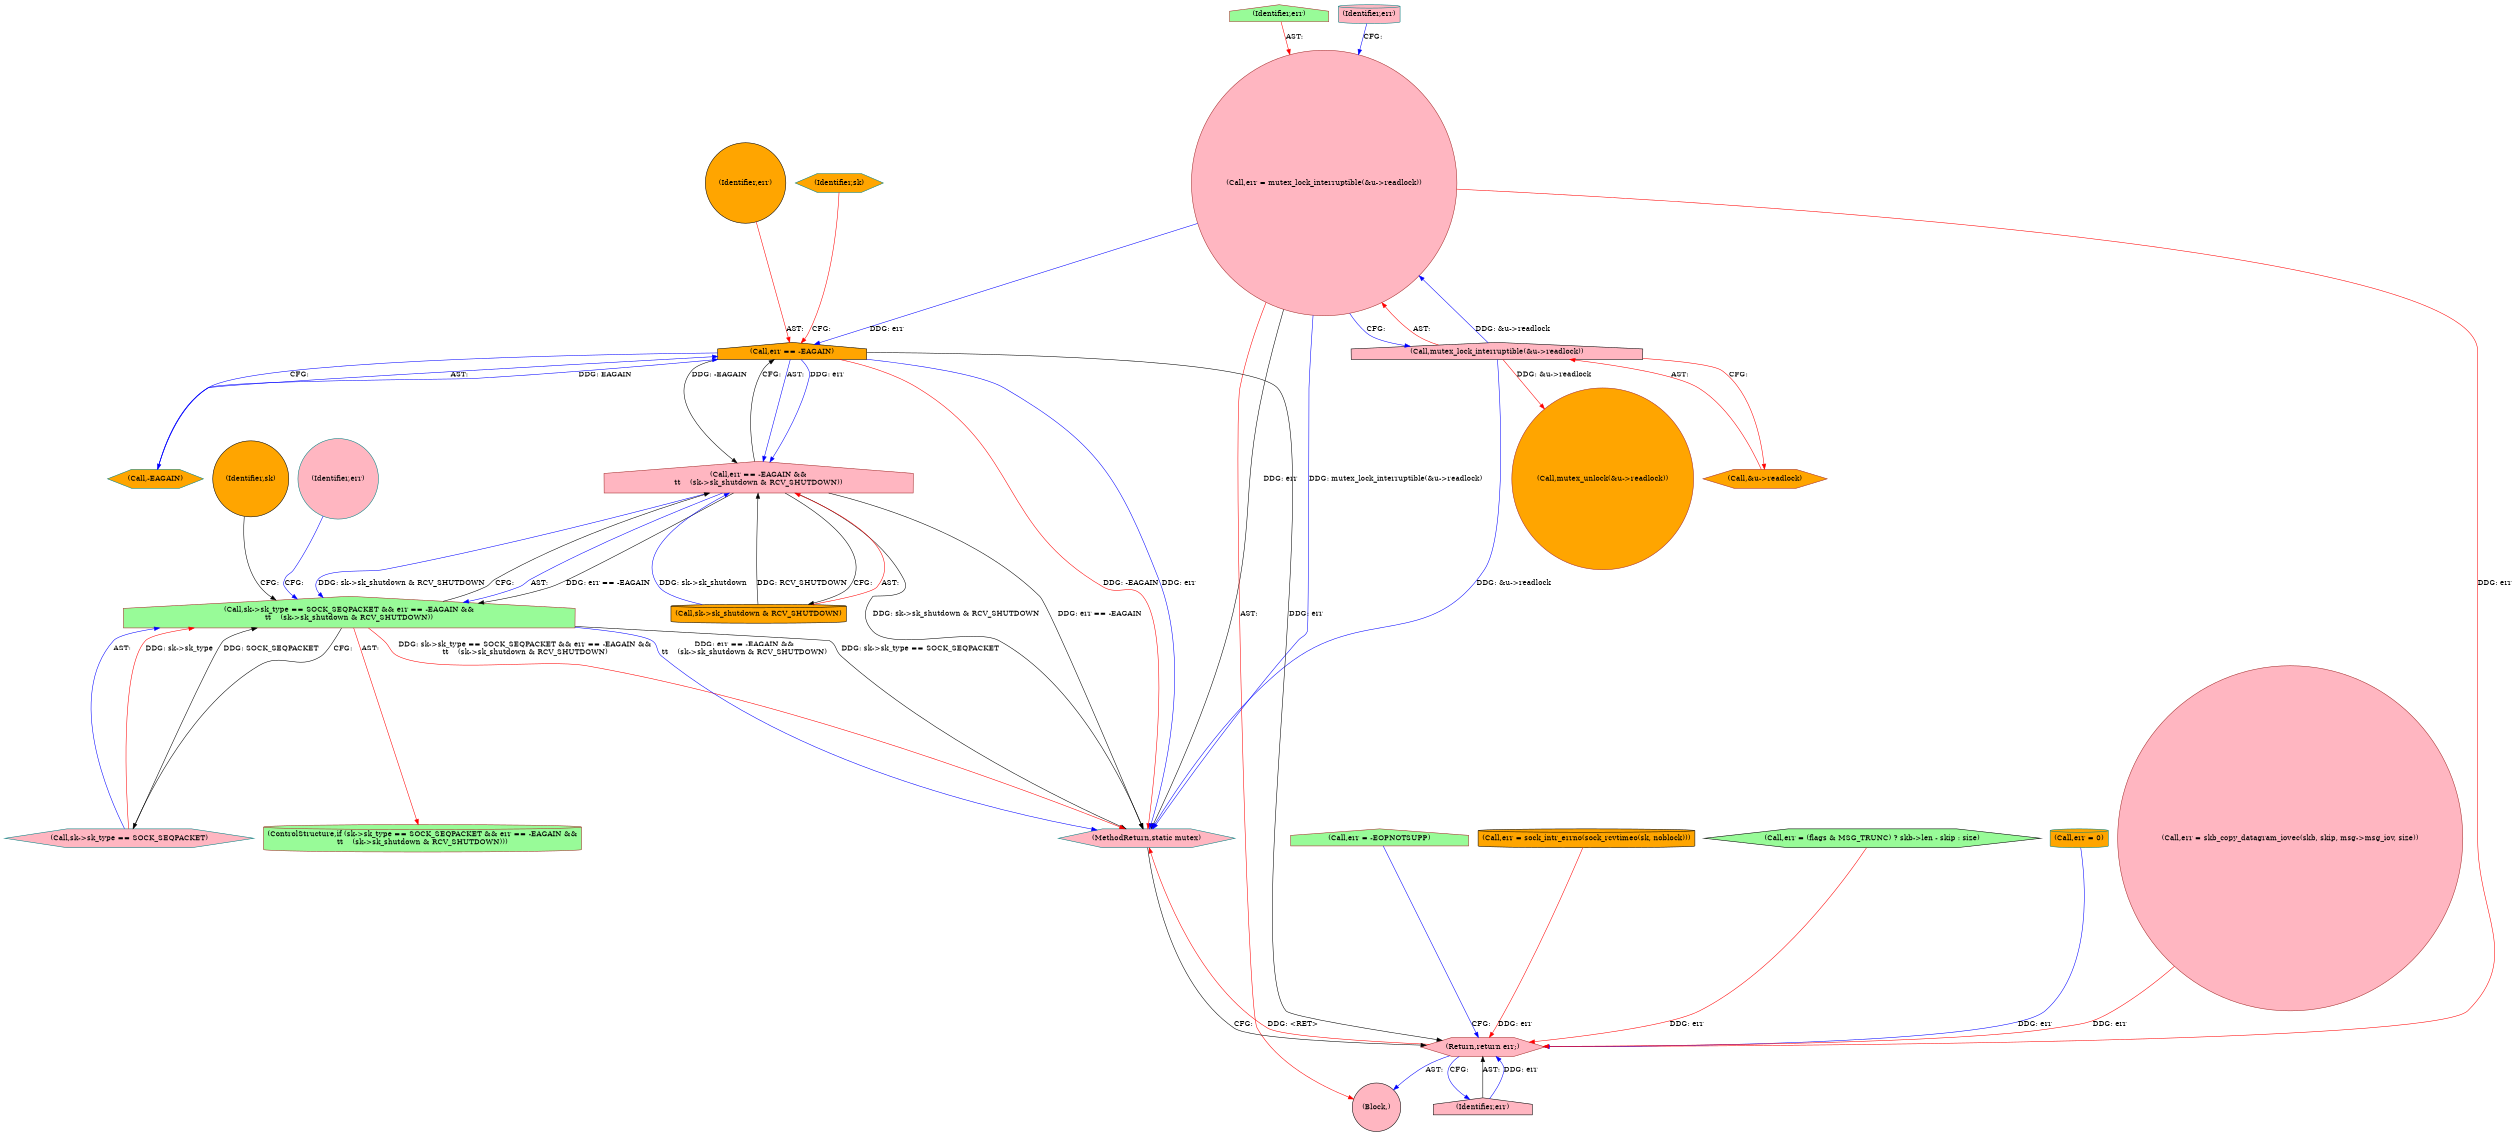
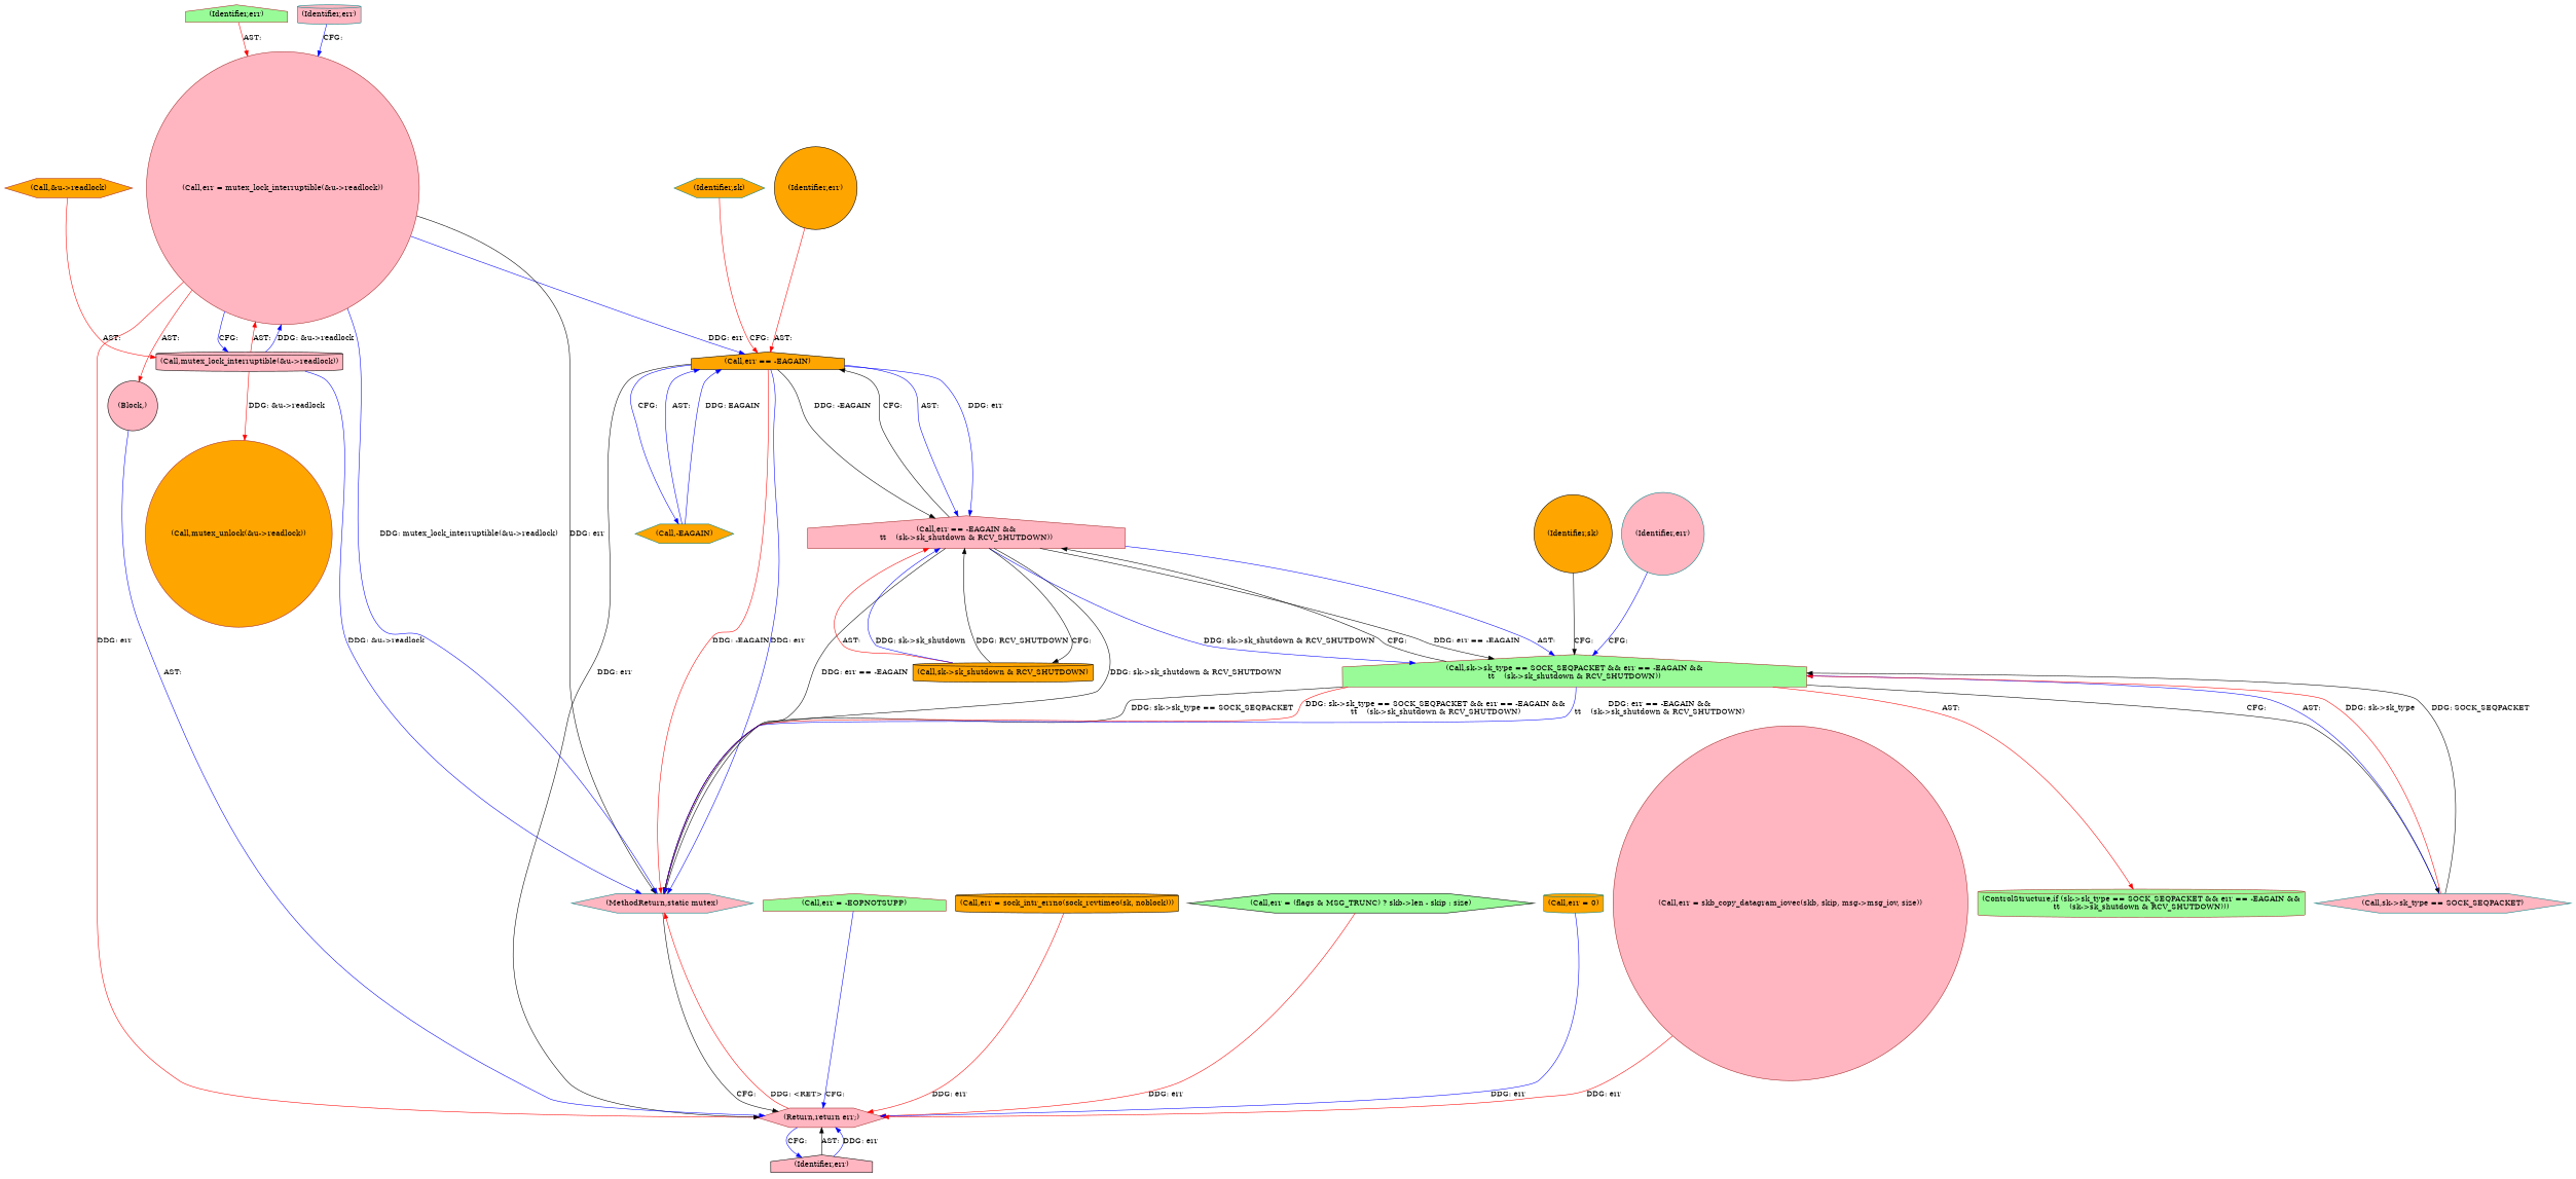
  digraph {
    node [color=brown fillcolor=lightpink shape=circle style=filled]
    edge [color=blue]
    n1 [label="(Call,err = mutex_lock_interruptible(&u->readlock))"]
-   n2 [color=black label="(Call,mutex_lock_interruptible(&u->readlock))" shape=house]
+   n2 [color=black label="(Call,mutex_lock_interruptible(&u->readlock))" shape=cylinder]
    n3 [color=black fillcolor=orange label="(Call,err == -EAGAIN)" shape=house]
    n4 [label="(Return,return err;)" shape=hexagon]
    n5 [color=teal label="(MethodReturn,static mutex)" shape=hexagon]
    n6 [color=black label="(Block,)"]
    n7 [fillcolor=orange label="(Call,mutex_unlock(&u->readlock))"]
    n8 [fillcolor=orange label="(Call,&u->readlock)" shape=hexagon]
    n9 [label="(Call,err == -EAGAIN &&\n\t\t    (sk->sk_shutdown & RCV_SHUTDOWN))" shape=house]
    n10 [color=teal fillcolor=orange label="(Call,-EAGAIN)" shape=hexagon]
    n11 [color=black label="(Identifier,err)" shape=house]
    n12 [fillcolor=palegreen label="(Call,sk->sk_type == SOCK_SEQPACKET && err == -EAGAIN &&\n\t\t    (sk->sk_shutdown & RCV_SHUTDOWN))" shape=house]
    n13 [color=black fillcolor=orange label="(Call,sk->sk_shutdown & RCV_SHUTDOWN)" shape=cylinder]
    n14 [color=teal label="(Call,sk->sk_type == SOCK_SEQPACKET)" shape=hexagon]
    n15 [fillcolor=palegreen label="(ControlStructure,if (sk->sk_type == SOCK_SEQPACKET && err == -EAGAIN &&\n\t\t    (sk->sk_shutdown & RCV_SHUTDOWN)))" shape=cylinder]
    n16 [color=black fillcolor=orange label="(Identifier,sk)"]
    n17 [color=teal fillcolor=orange label="(Identifier,sk)" shape=hexagon]
    n18 [fillcolor=palegreen label="(Call,err = -EOPNOTSUPP)" shape=house]
    n19 [color=black fillcolor=orange label="(Call,err = sock_intr_errno(sock_rcvtimeo(sk, noblock)))" shape=cylinder]
    n20 [color=black fillcolor=palegreen label="(Call,err = (flags & MSG_TRUNC) ? skb->len - skip : size)" shape=hexagon]
    n21 [fillcolor=palegreen label="(Identifier,err)" shape=house]
    n22 [color=teal fillcolor=orange label="(Call,err = 0)" shape=cylinder]
    n23 [color=teal label="(Identifier,err)" shape=cylinder]
    n24 [color=black fillcolor=orange label="(Identifier,err)"]
    n25 [color=teal label="(Identifier,err)"]
    n26 [label="(Call,err = skb_copy_datagram_iovec(skb, skip, msg->msg_iov, size))"]
    n1 -> n2 [label="CFG: "]
    n1 -> n3 [label="DDG: err"]
    n1 -> n4 [color=red label="DDG: err"]
    n1 -> n5 [color=black label="DDG: err"]
    n1 -> n5 [label="DDG: mutex_lock_interruptible(&u->readlock)"]
    n1 -> n6 [color=red label="AST: "]
    n2 -> n1 [color=red label="AST: "]
    n2 -> n1 [label="DDG: &u->readlock"]
    n2 -> n5 [label="DDG: &u->readlock"]
    n2 -> n7 [color=red label="DDG: &u->readlock"]
-   n2 -> n8 [color=red label="CFG: "]
    n3 -> n4 [color=black label="DDG: err"]
    n3 -> n5 [color=red label="DDG: -EAGAIN"]
    n3 -> n5 [label="DDG: err"]
    n3 -> n9 [label="AST: "]
    n3 -> n9 [label="DDG: err"]
    n3 -> n9 [color=black label="DDG: -EAGAIN"]
    n3 -> n10 [label="CFG: "]
    n4 -> n5 [color=red label="DDG: <RET>"]
-   n4 -> n6 [label="AST: "]
+   n6 -> n4 [label="AST: "]
    n4 -> n11 [label="CFG: "]
    n5 -> n4 [color=black label="CFG: "]
    n8 -> n2 [color=red label="AST: "]
    n9 -> n3 [color=black label="CFG: "]
    n9 -> n5 [color=black label="DDG: sk->sk_shutdown & RCV_SHUTDOWN"]
    n9 -> n5 [color=black label="DDG: err == -EAGAIN"]
    n9 -> n12 [label="AST: "]
    n9 -> n12 [color=black label="DDG: err == -EAGAIN"]
    n9 -> n12 [label="DDG: sk->sk_shutdown & RCV_SHUTDOWN"]
    n9 -> n13 [color=black label="CFG: "]
    n10 -> n3 [label="AST: "]
    n10 -> n3 [label="DDG: EAGAIN"]
    n11 -> n4 [color=black label="AST: "]
    n11 -> n4 [label="DDG: err"]
    n12 -> n5 [color=black label="DDG: sk->sk_type == SOCK_SEQPACKET"]
    n12 -> n5 [color=red label="DDG: sk->sk_type == SOCK_SEQPACKET && err == -EAGAIN &&\n\t\t    (sk->sk_shutdown & RCV_SHUTDOWN)"]
    n12 -> n5 [label="DDG: err == -EAGAIN &&\n\t\t    (sk->sk_shutdown & RCV_SHUTDOWN)"]
    n12 -> n9 [color=black label="CFG: "]
    n12 -> n14 [color=black label="CFG: "]
    n12 -> n15 [color=red label="AST: "]
    n13 -> n9 [color=red label="AST: "]
    n13 -> n9 [label="DDG: sk->sk_shutdown"]
    n13 -> n9 [color=black label="DDG: RCV_SHUTDOWN"]
    n14 -> n12 [label="AST: "]
    n14 -> n12 [color=red label="DDG: sk->sk_type"]
    n14 -> n12 [color=black label="DDG: SOCK_SEQPACKET"]
    n16 -> n12 [color=black label="CFG: "]
    n17 -> n3 [color=red label="CFG: "]
    n18 -> n4 [label="CFG: "]
    n19 -> n4 [color=red label="DDG: err"]
    n20 -> n4 [color=red label="DDG: err"]
    n21 -> n1 [color=red label="AST: "]
    n22 -> n4 [label="DDG: err"]
    n23 -> n1 [label="CFG: "]
    n24 -> n3 [color=red label="AST: "]
    n25 -> n12 [label="CFG: "]
    n26 -> n4 [color=red label="DDG: err"]
  }
